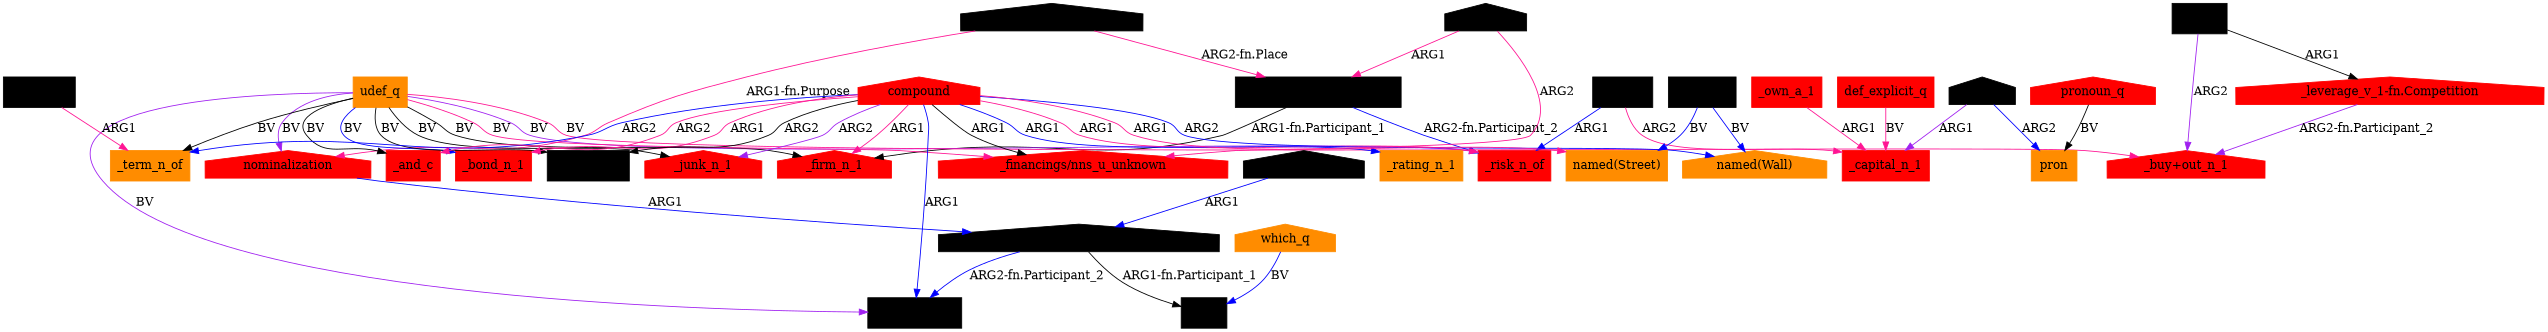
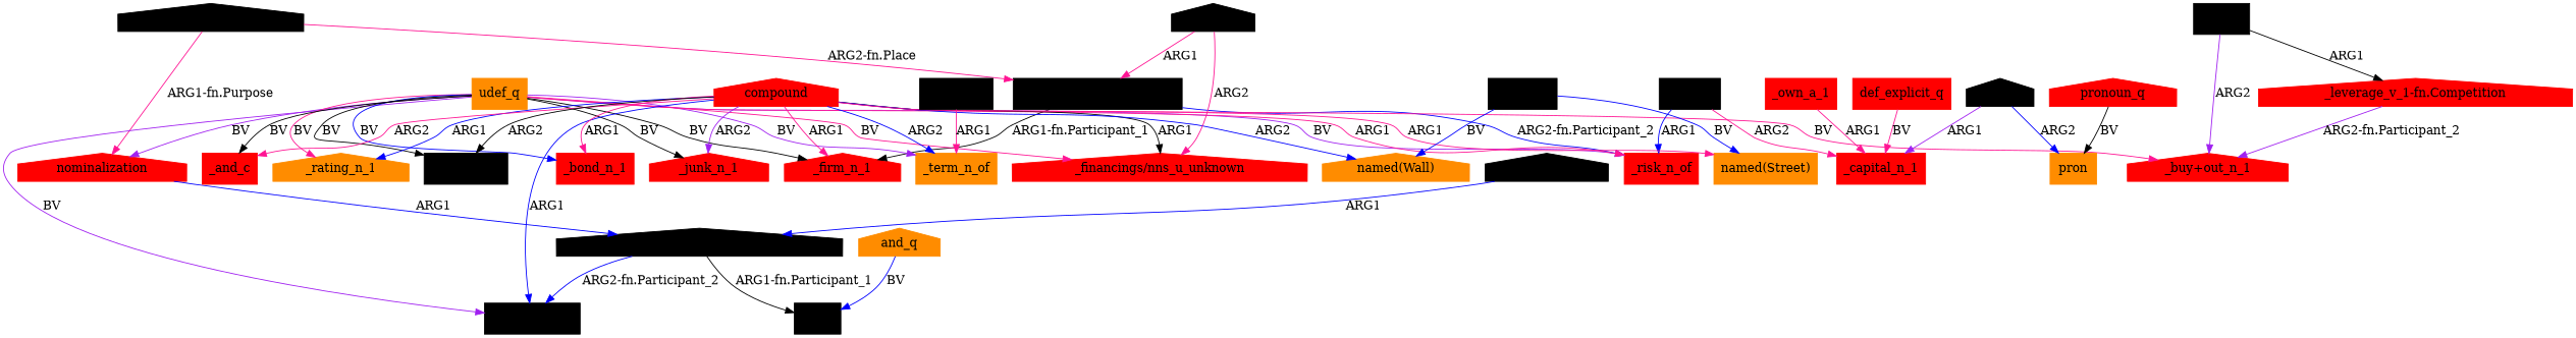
  digraph {
    node [color=red shape=box style=filled]
    edge [color=deeppink]
    "_be_v_nv-fn.Halt" [color=black shape=house]
    nominalization [shape=house]
    "_take_v_1-fn.Competition" [color=black]
    "_worry_v_1-fn.Competition" [color=black shape=house]
    _risk_n_of
    _firm_n_1 [shape=house]
    _concern_n_1 [color=black]
    thing [color=black]
    udef_q [color=darkorange]
    _term_n_of [color=darkorange]
    "_financings/nns_u_unknown" [shape=house]
-   _rating_n_1 [color=darkorange]
+   _rating_n_1 [color=darkorange shape=house]
    _bond_n_1
    _junk_n_1 [shape=house]
    _and_c
    "_buy+out_n_1" [shape=house]
    _credit_n_1 [color=black]
    poss [color=black shape=house]
    _capital_n_1
    pron [color=darkorange]
    _own_a_1
    _with_p [color=black]
    compound [shape=house]
    "named(Wall)" [color=darkorange shape=house]
    "named(Street)" [color=darkorange]
    _via_p [color=black shape=house]
-   which_q [color=darkorange shape=house]
+   which_q [color=darkorange shape=house label=and_q]
    parg_d [color=black]
    "_leverage_v_1-fn.Competition" [shape=house]
    _long_a_1 [color=black]
    _most_a_1 [color=black shape=house]
    pronoun_q [shape=house]
    proper_q [color=black]
    def_explicit_q
    "_be_v_nv-fn.Halt" -> nominalization [label="ARG1-fn.Purpose"]
    "_be_v_nv-fn.Halt" -> "_take_v_1-fn.Competition" [label="ARG2-fn.Place"]
    nominalization -> "_worry_v_1-fn.Competition" [color=blue label=ARG1]
    "_take_v_1-fn.Competition" -> _risk_n_of [color=blue label="ARG2-fn.Participant_2"]
    "_take_v_1-fn.Competition" -> _firm_n_1 [color=black label="ARG1-fn.Participant_1"]
    "_worry_v_1-fn.Competition" -> _concern_n_1 [color=blue label="ARG2-fn.Participant_2"]
    "_worry_v_1-fn.Competition" -> thing [color=black label="ARG1-fn.Participant_1"]
    udef_q -> nominalization [color=purple label=BV]
    udef_q -> _risk_n_of [color=purple label=BV]
    udef_q -> _firm_n_1 [color=black label=BV]
    udef_q -> _concern_n_1 [color=purple label=BV]
-   udef_q -> _term_n_of [color=black label=BV]
+   udef_q -> _term_n_of [color=purple label=BV]
    udef_q -> "_financings/nns_u_unknown" [label=BV]
+   udef_q -> _rating_n_1 [label=BV]
    udef_q -> _bond_n_1 [color=blue label=BV]
    udef_q -> _junk_n_1 [color=black label=BV]
    udef_q -> _and_c [color=black label=BV]
    udef_q -> "_buy+out_n_1" [label=BV]
    udef_q -> _credit_n_1 [color=black label=BV]
    poss -> _capital_n_1 [color=purple label=ARG1]
    poss -> pron [color=blue label=ARG2]
    _own_a_1 -> _capital_n_1 [label=ARG1]
    _with_p -> _risk_n_of [color=blue label=ARG1]
    _with_p -> _capital_n_1 [label=ARG2]
    compound -> _risk_n_of [label=ARG1]
    compound -> _firm_n_1 [label=ARG1]
    compound -> _concern_n_1 [color=blue label=ARG1]
    compound -> _term_n_of [color=blue label=ARG2]
    compound -> "_financings/nns_u_unknown" [color=black label=ARG1]
    compound -> _rating_n_1 [color=blue label=ARG1]
    compound -> _bond_n_1 [label=ARG1]
    compound -> _junk_n_1 [color=purple label=ARG2]
    compound -> _and_c [label=ARG2]
    compound -> _credit_n_1 [color=black label=ARG2]
    compound -> "named(Wall)" [color=blue label=ARG2]
    compound -> "named(Street)" [label=ARG1]
    _via_p -> "_take_v_1-fn.Competition" [label=ARG1]
    _via_p -> "_financings/nns_u_unknown" [label=ARG2]
    which_q -> thing [color=blue label=BV]
    parg_d -> "_buy+out_n_1" [color=purple label=ARG2]
    parg_d -> "_leverage_v_1-fn.Competition" [color=black label=ARG1]
    "_leverage_v_1-fn.Competition" -> "_buy+out_n_1" [color=purple label="ARG2-fn.Participant_2"]
    _long_a_1 -> _term_n_of [label=ARG1]
    _most_a_1 -> "_worry_v_1-fn.Competition" [color=blue label=ARG1]
    pronoun_q -> pron [color=black label=BV]
    proper_q -> "named(Wall)" [color=blue label=BV]
    proper_q -> "named(Street)" [color=blue label=BV]
    def_explicit_q -> _capital_n_1 [label=BV]
  }
